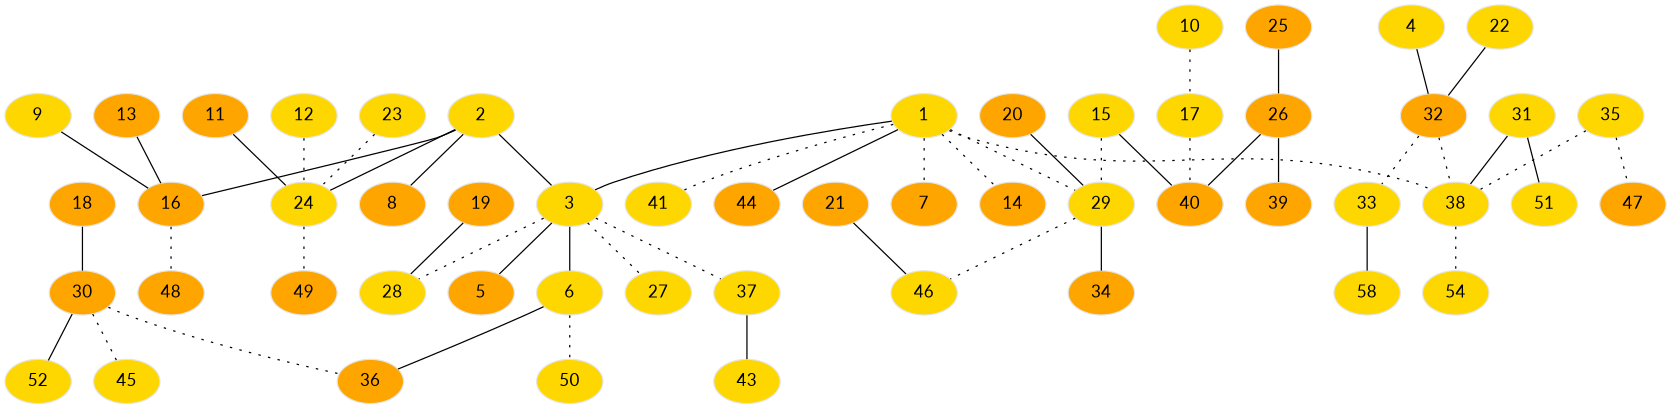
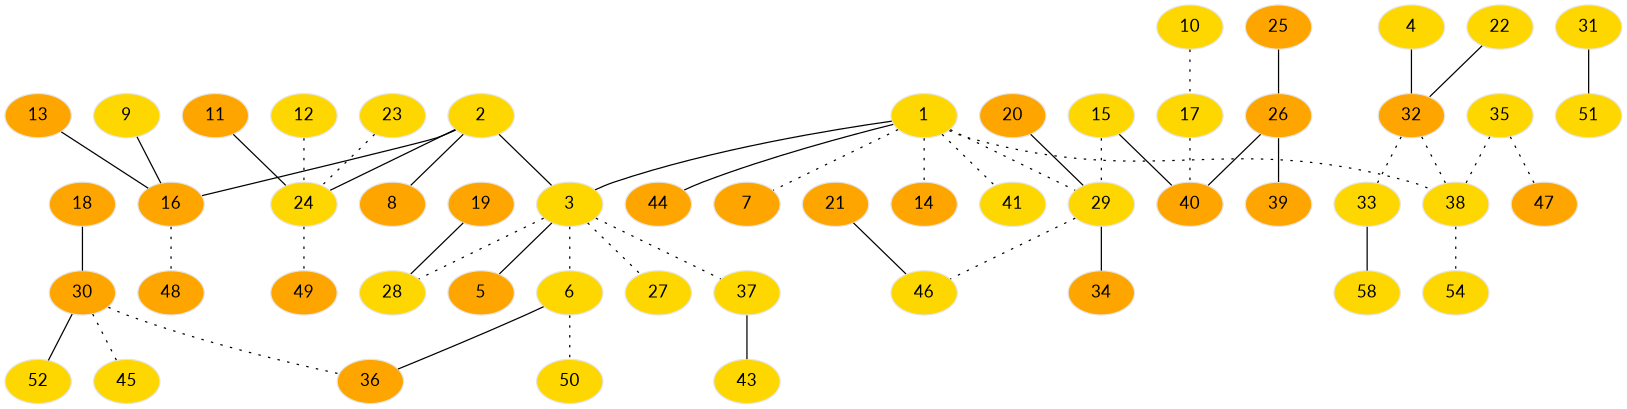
  graph {
    fontname=Lato
    node [color=gray90 fillcolor=gold fontname=Lato style=filled]
    edge [fontname=Lato style=solid weight=1.0]
    1
    3
    7 [fillcolor=orange]
    14 [fillcolor=orange]
    29
    38
    41
    44 [fillcolor=orange]
    5 [fillcolor=orange]
    6
    27
    28
    37
    46
    34 [fillcolor=orange]
    54
    2
    8 [fillcolor=orange]
    16 [fillcolor=orange]
    24
    48 [fillcolor=orange]
    49 [fillcolor=orange]
    36 [fillcolor=orange]
    50
    43
    32 [fillcolor=orange]
    4
    33
    9
    10
    17
    40 [fillcolor=orange]
    11 [fillcolor=orange]
    12
    13 [fillcolor=orange]
    15
    18 [fillcolor=orange]
    30 [fillcolor=orange]
    45
    52
    19 [fillcolor=orange]
    20 [fillcolor=orange]
    21 [fillcolor=orange]
    22
    23
    25 [fillcolor=orange]
    26 [fillcolor=orange]
    39 [fillcolor=orange]
    31
    51
    n51 [label=58]
    35
    47 [fillcolor=orange]
    1 -- 3
    1 -- 7 [style=dotted]
    1 -- 14 [style=dotted]
    1 -- 29 [style=dotted]
    1 -- 38 [style=dotted]
    1 -- 41 [style=dotted]
    1 -- 44
    3 -- 5
-   3 -- 6
+   3 -- 6 [style=dotted]
    3 -- 27 [style=dotted]
    3 -- 28 [style=dotted]
    3 -- 37 [style=dotted]
    29 -- 46 [style=dotted]
    29 -- 34
    38 -- 54 [style=dotted]
    6 -- 36
    6 -- 50 [style=dotted]
    37 -- 43
    2 -- 3
    2 -- 8
    2 -- 16
    2 -- 24
    16 -- 48 [style=dotted]
    24 -- 49 [style=dotted]
    32 -- 38 [style=dotted]
    32 -- 33 [style=dotted]
    4 -- 32
    33 -- n51
    9 -- 16
    10 -- 17 [style=dotted]
    17 -- 40 [style=dotted]
    11 -- 24
    12 -- 24 [style=dotted]
    13 -- 16
    15 -- 29 [style=dotted]
    15 -- 40
    18 -- 30
    30 -- 36 [style=dotted]
    30 -- 45 [style=dotted]
    30 -- 52
    19 -- 28
    20 -- 29
    21 -- 46
    22 -- 32
    23 -- 24 [style=dotted]
    25 -- 26
    26 -- 40
    26 -- 39
-   31 -- 38
    31 -- 51
    35 -- 38 [style=dotted]
    35 -- 47 [style=dotted]
  }
